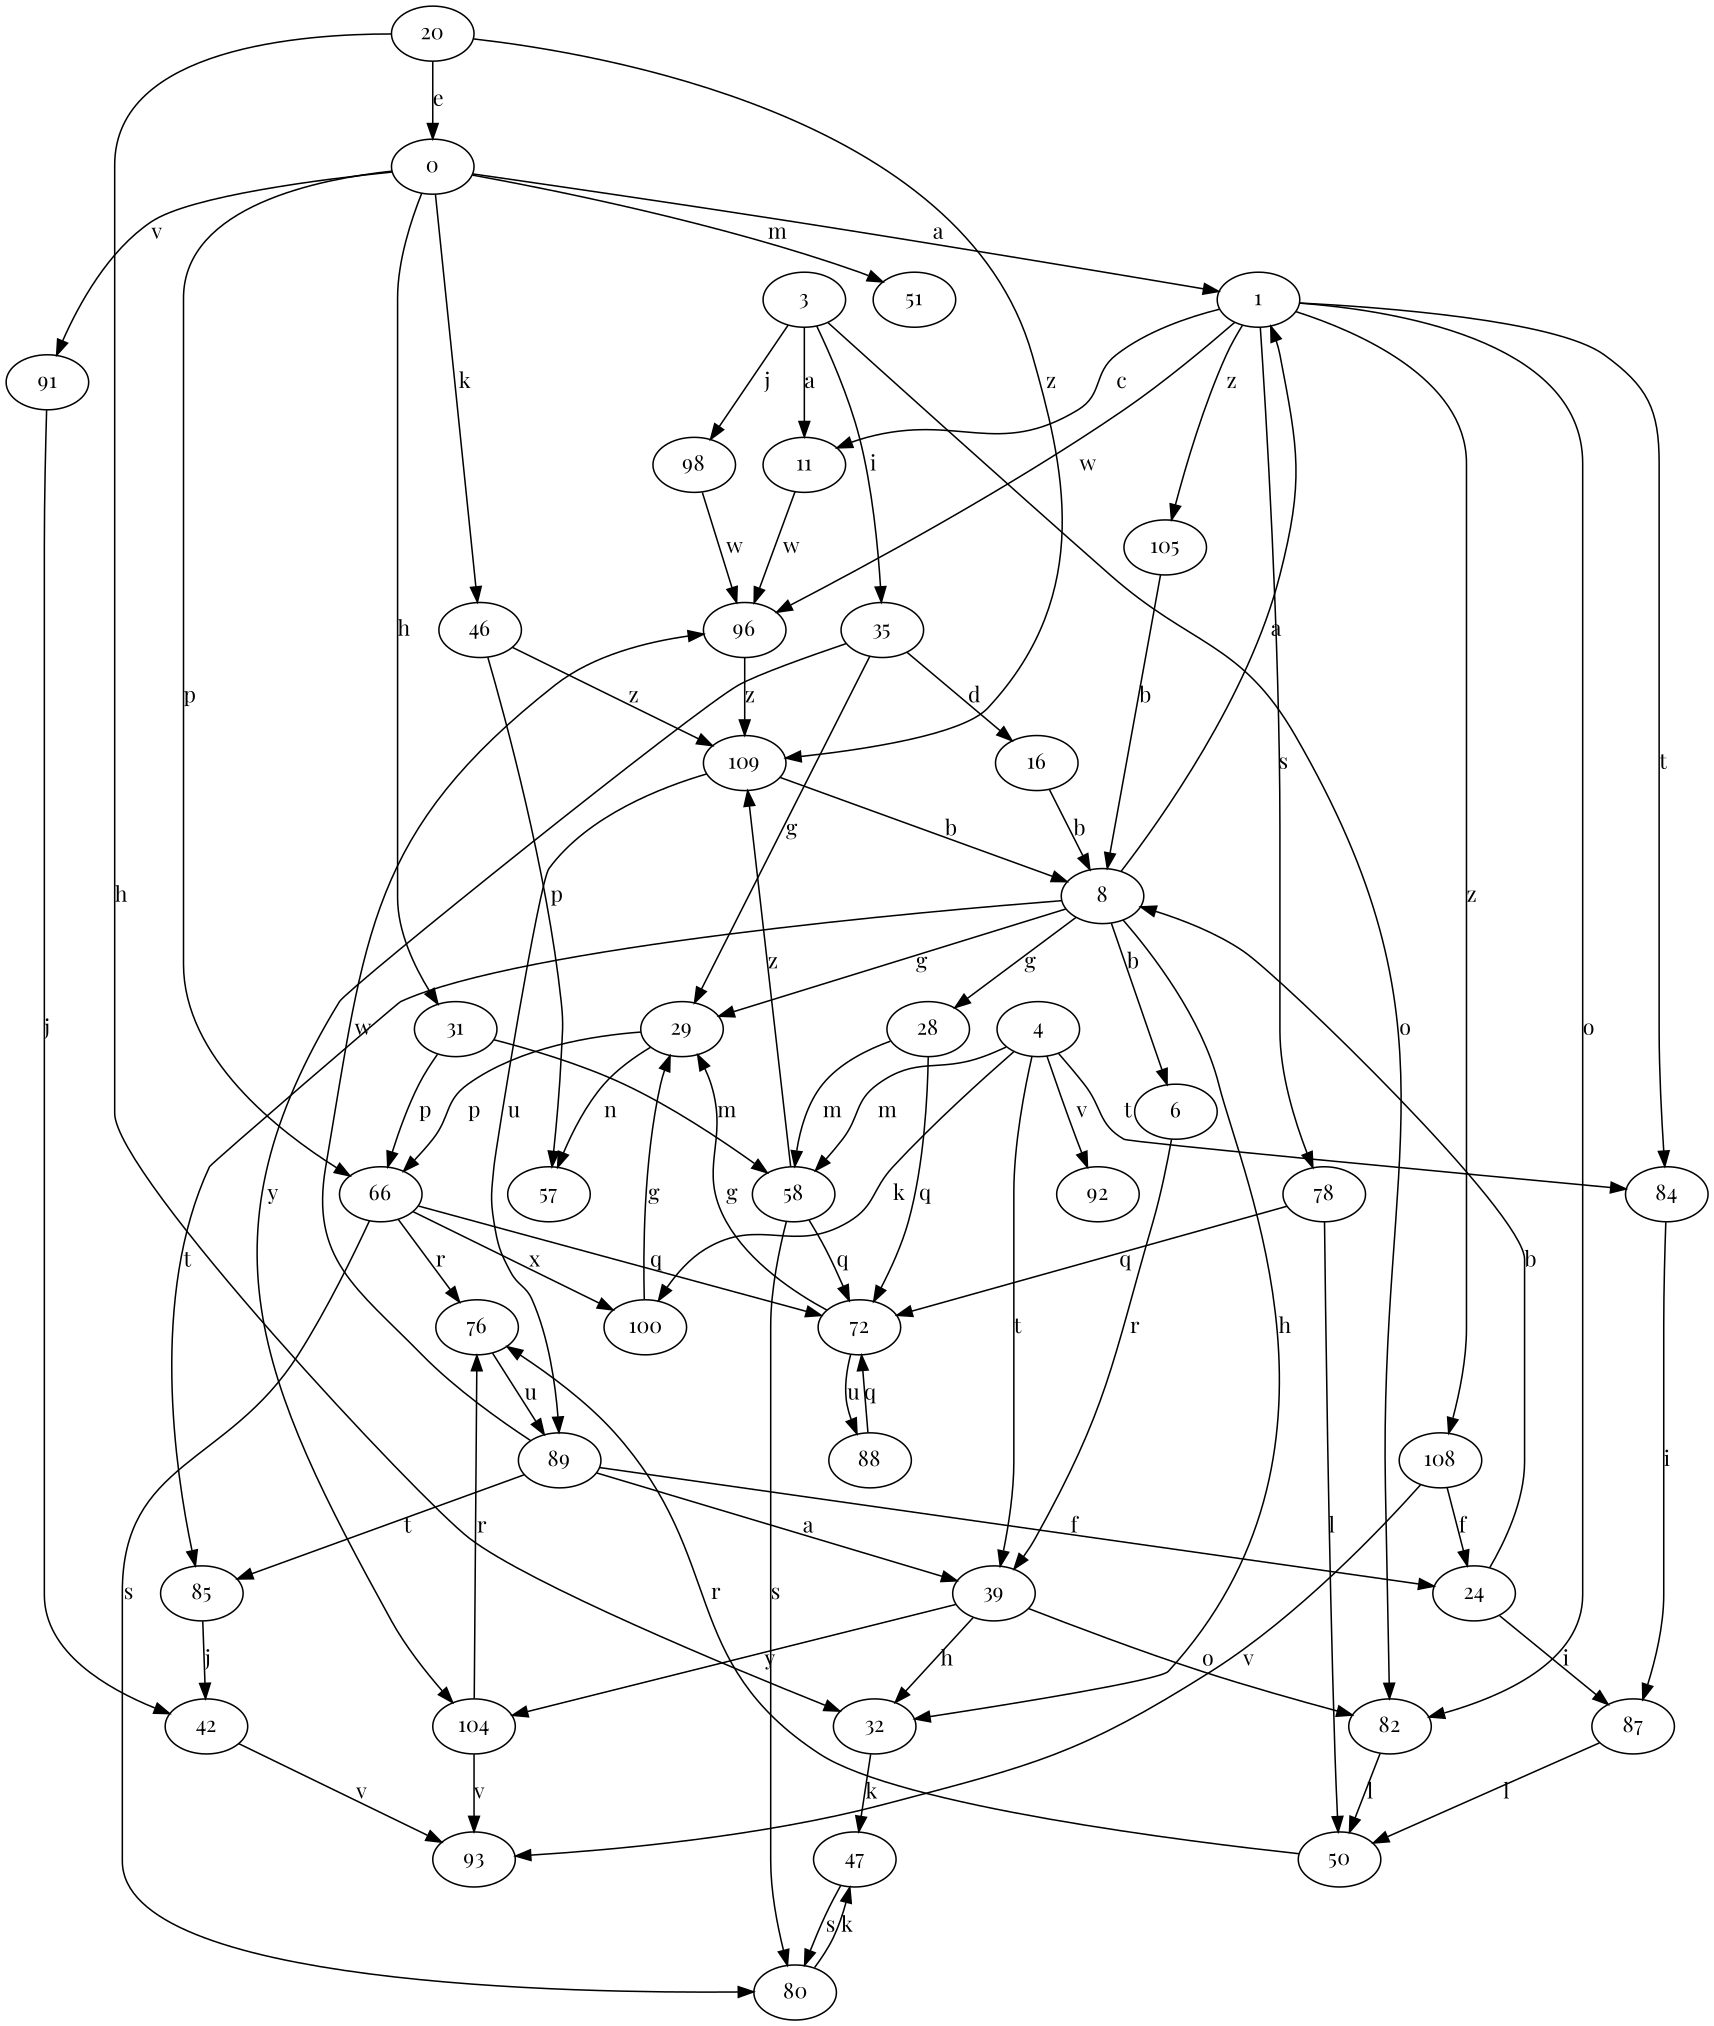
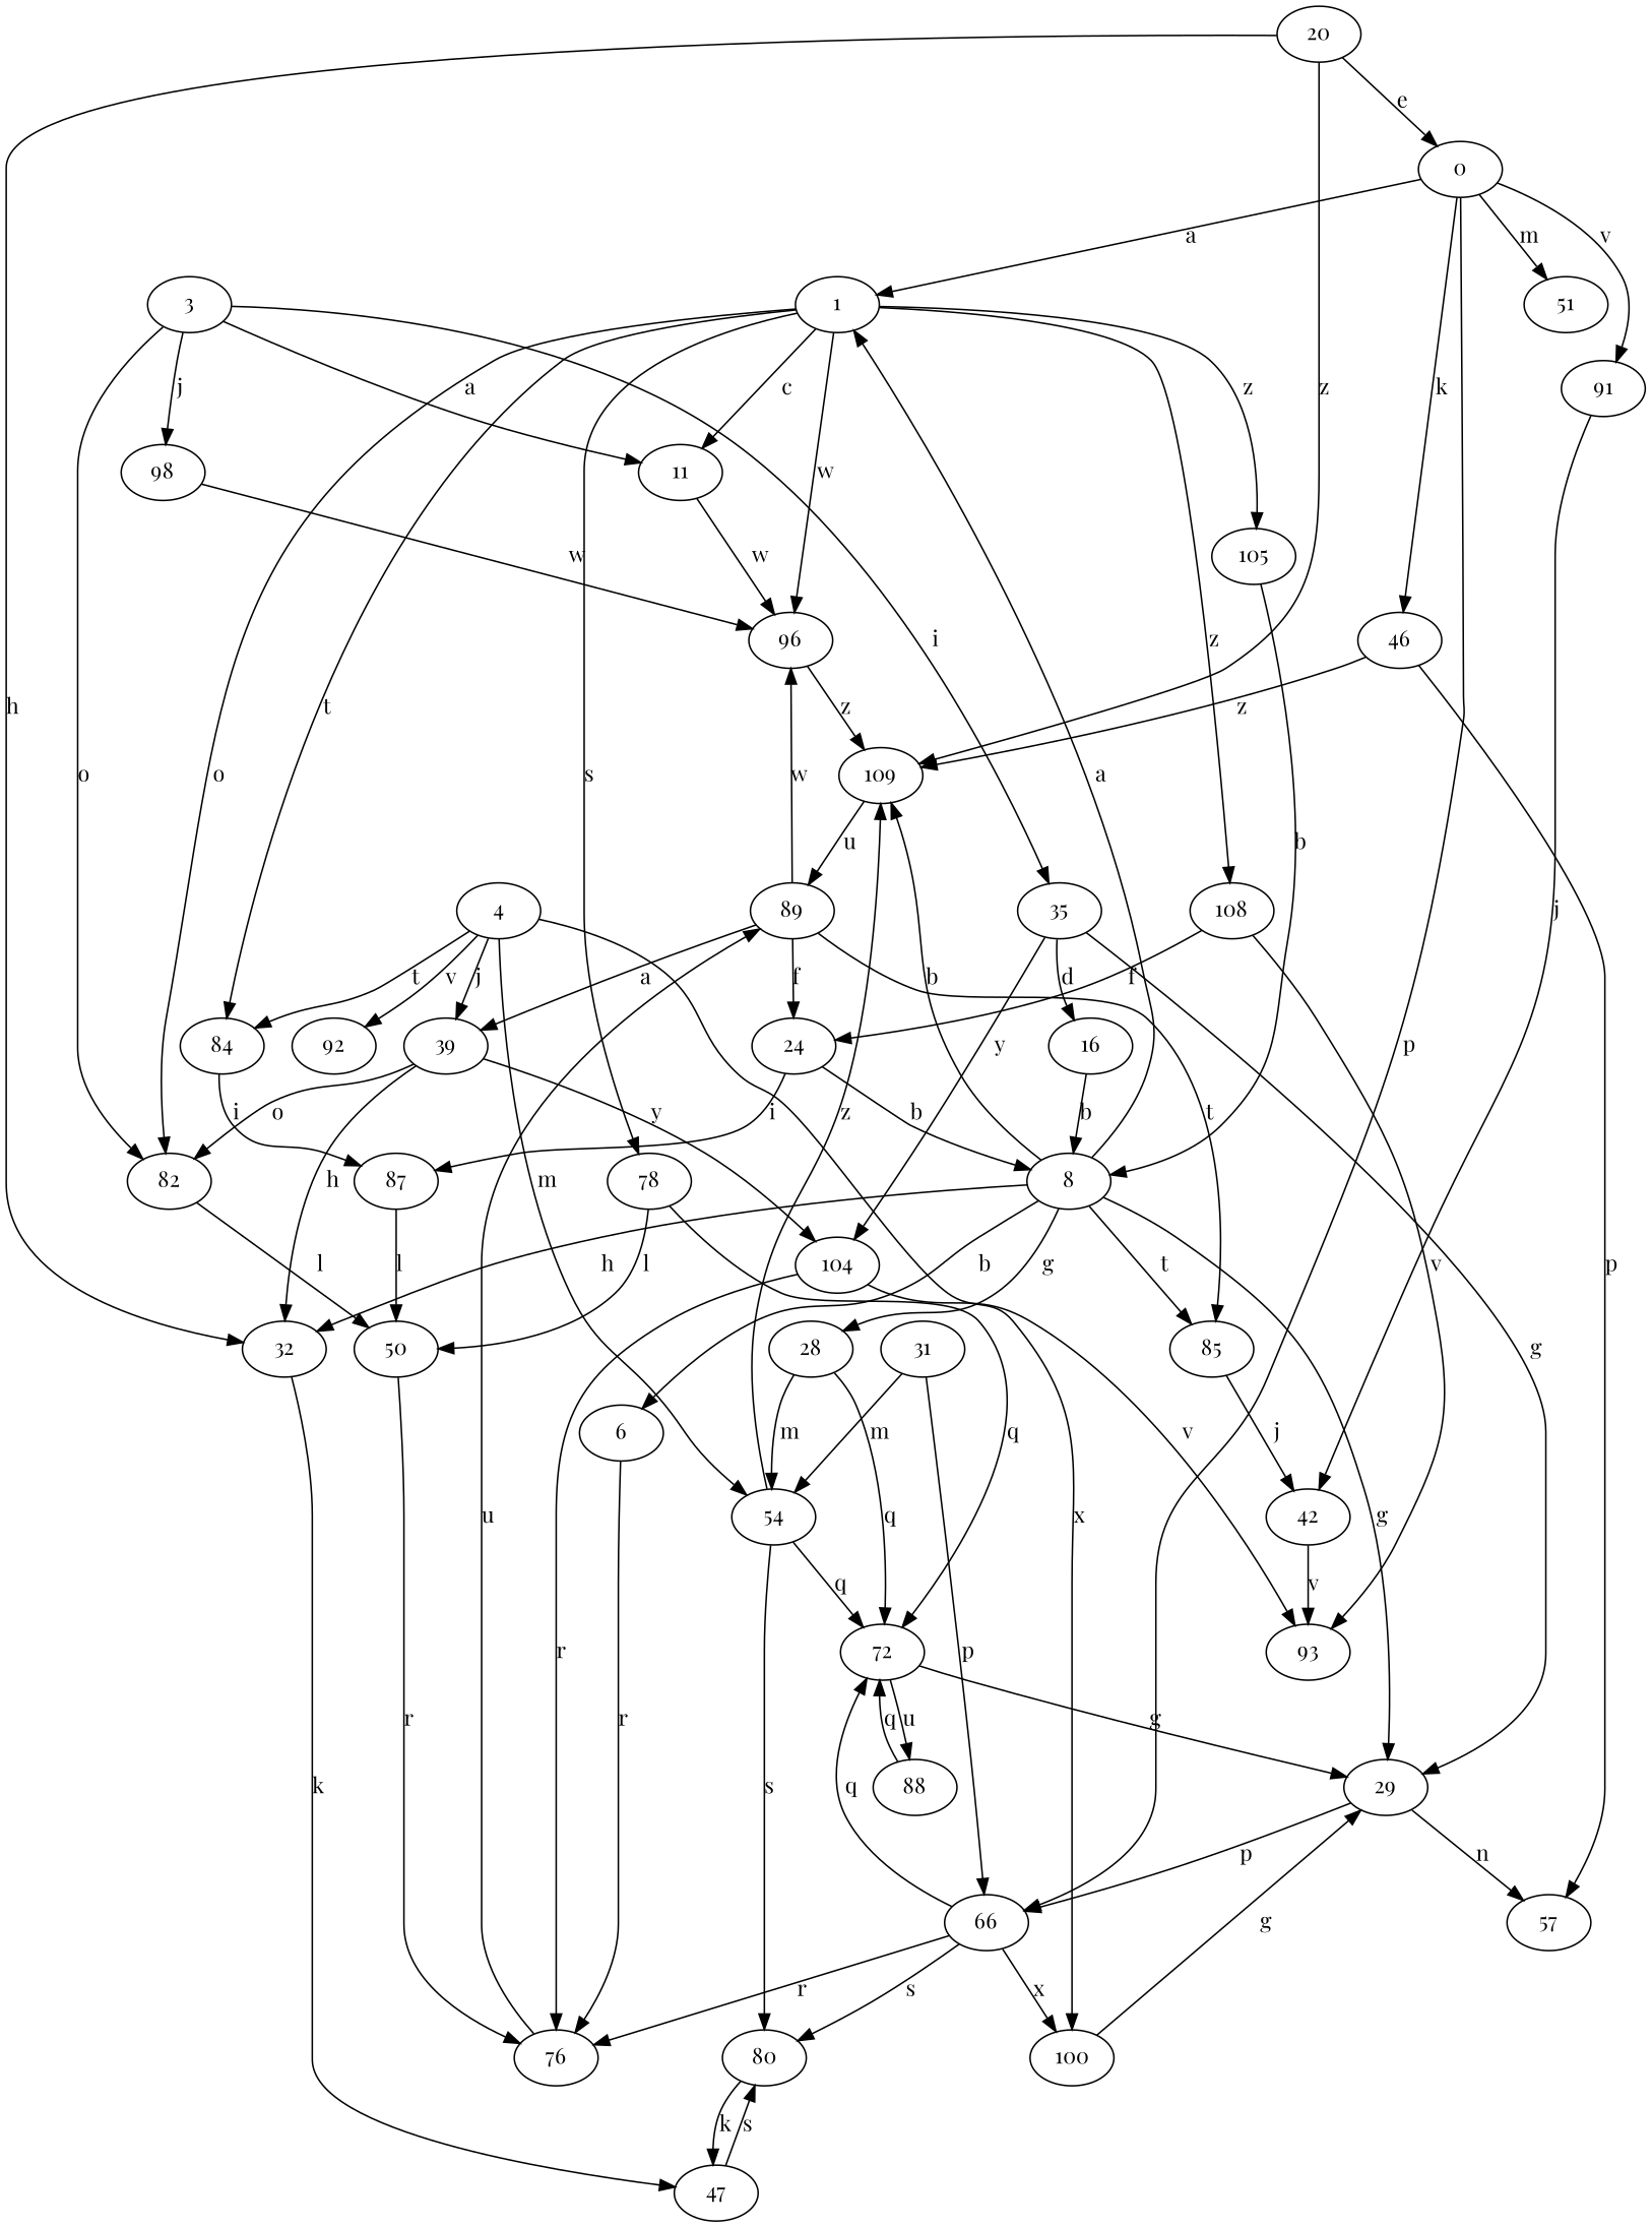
  strict digraph {
    fontname="Playfair Display"
    node [fontname="Playfair Display"]
    edge [fontname="Playfair Display"]
    1
    11
    n3 [label=82]
    78
    84
    96
    105
    108
    50
    76
    72
    n12 [label=87]
    109
    104
    93
    8
    24
    3
    35
    n20 [label=98]
    29
    16
    4
    39
-   54 [label=58]
+   54
    92
    100
    32
    80
    6
    89
    28
    85
    66
    57
    47
    42
    20
    0
    31
    46
    51
    91
    88
    1 -> 11 [label=c]
    1 -> n3 [label=o]
    1 -> 78 [label=s]
    1 -> 84 [label=t]
    1 -> 96 [label=w]
    1 -> 105 [label=z]
    1 -> 108 [label=z]
    11 -> 96 [label=w]
    n3 -> 50 [label=l]
    78 -> 50 [label=l]
    78 -> 72 [label=q]
    84 -> n12 [label=i]
    96 -> 109 [label=z]
    105 -> 8 [label=b]
    108 -> 93 [label=v]
    108 -> 24 [label=f]
    50 -> 76 [label=r]
    76 -> 89 [label=u]
    72 -> 29 [label=g]
    72 -> 88 [label=u]
    n12 -> 50 [label=l]
-   109 -> 8 [label=b]
+   8 -> 109 [label=b]
    109 -> 89 [label=u]
    104 -> 76 [label=r]
    104 -> 93 [label=v]
    8 -> 1 [label=a]
    8 -> 29 [label=g]
    8 -> 32 [label=h]
    8 -> 6 [label=b]
    8 -> 28 [label=g]
    8 -> 85 [label=t]
    24 -> n12 [label=i]
    24 -> 8 [label=b]
    3 -> 11 [label=a]
    3 -> n3 [label=o]
    3 -> 35 [label=i]
    3 -> n20 [label=j]
    35 -> 104 [label=y]
    35 -> 29 [label=g]
    35 -> 16 [label=d]
    n20 -> 96 [label=w]
    29 -> 66 [label=p]
    29 -> 57 [label=n]
    16 -> 8 [label=b]
    4 -> 84 [label=t]
-   4 -> 39 [label=t]
+   4 -> 39 [label=j]
    4 -> 54 [label=m]
    4 -> 92 [label=v]
-   4 -> 100 [label=k]
+   4 -> 100 [label=x]
    39 -> n3 [label=o]
    39 -> 104 [label=y]
    39 -> 32 [label=h]
    54 -> 72 [label=q]
    54 -> 109 [label=z]
    54 -> 80 [label=s]
    100 -> 29 [label=g]
    32 -> 47 [label=k]
    80 -> 47 [label=k]
-   6 -> 39 [label=r]
+   6 -> 76 [label=r]
    89 -> 96 [label=w]
    89 -> 24 [label=f]
    89 -> 39 [label=a]
    89 -> 85 [label=t]
    28 -> 72 [label=q]
    28 -> 54 [label=m]
    85 -> 42 [label=j]
    66 -> 76 [label=r]
    66 -> 72 [label=q]
    66 -> 100 [label=x]
    66 -> 80 [label=s]
    47 -> 80 [label=s]
    42 -> 93 [label=v]
    20 -> 109 [label=z]
    20 -> 32 [label=h]
    20 -> 0 [label=e]
    0 -> 1 [label=a]
    0 -> 66 [label=p]
-   0 -> 31 [label=h]
    0 -> 46 [label=k]
    0 -> 51 [label=m]
    0 -> 91 [label=v]
    31 -> 54 [label=m]
    31 -> 66 [label=p]
    46 -> 109 [label=z]
    46 -> 57 [label=p]
    91 -> 42 [label=j]
    88 -> 72 [label=q]
  }
